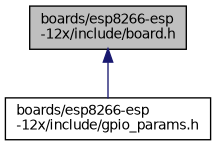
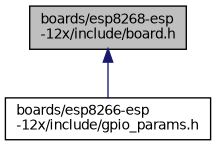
  digraph {
    node [color=black fontname=Helvetica fontsize=10 shape=record style=filled]
-   n1 [fillcolor=grey75 fontcolor=black height=0.2 label="boards/esp8266-esp\l-12x/include/board.h" width=0.4]
+   n1 [fillcolor=grey75 fontcolor=black height=0.2 label="boards/esp8268-esp\l-12x/include/board.h" width=0.4]
    n2 [fillcolor=white height=0.2 label="boards/esp8266-esp\l-12x/include/gpio_params.h" width=0.4]
    n1 -> n2 [color=midnightblue dir=back fontname=Helvetica fontsize=10 labelfontname=Helvetica labelfontsize=10 style=solid]
  }
